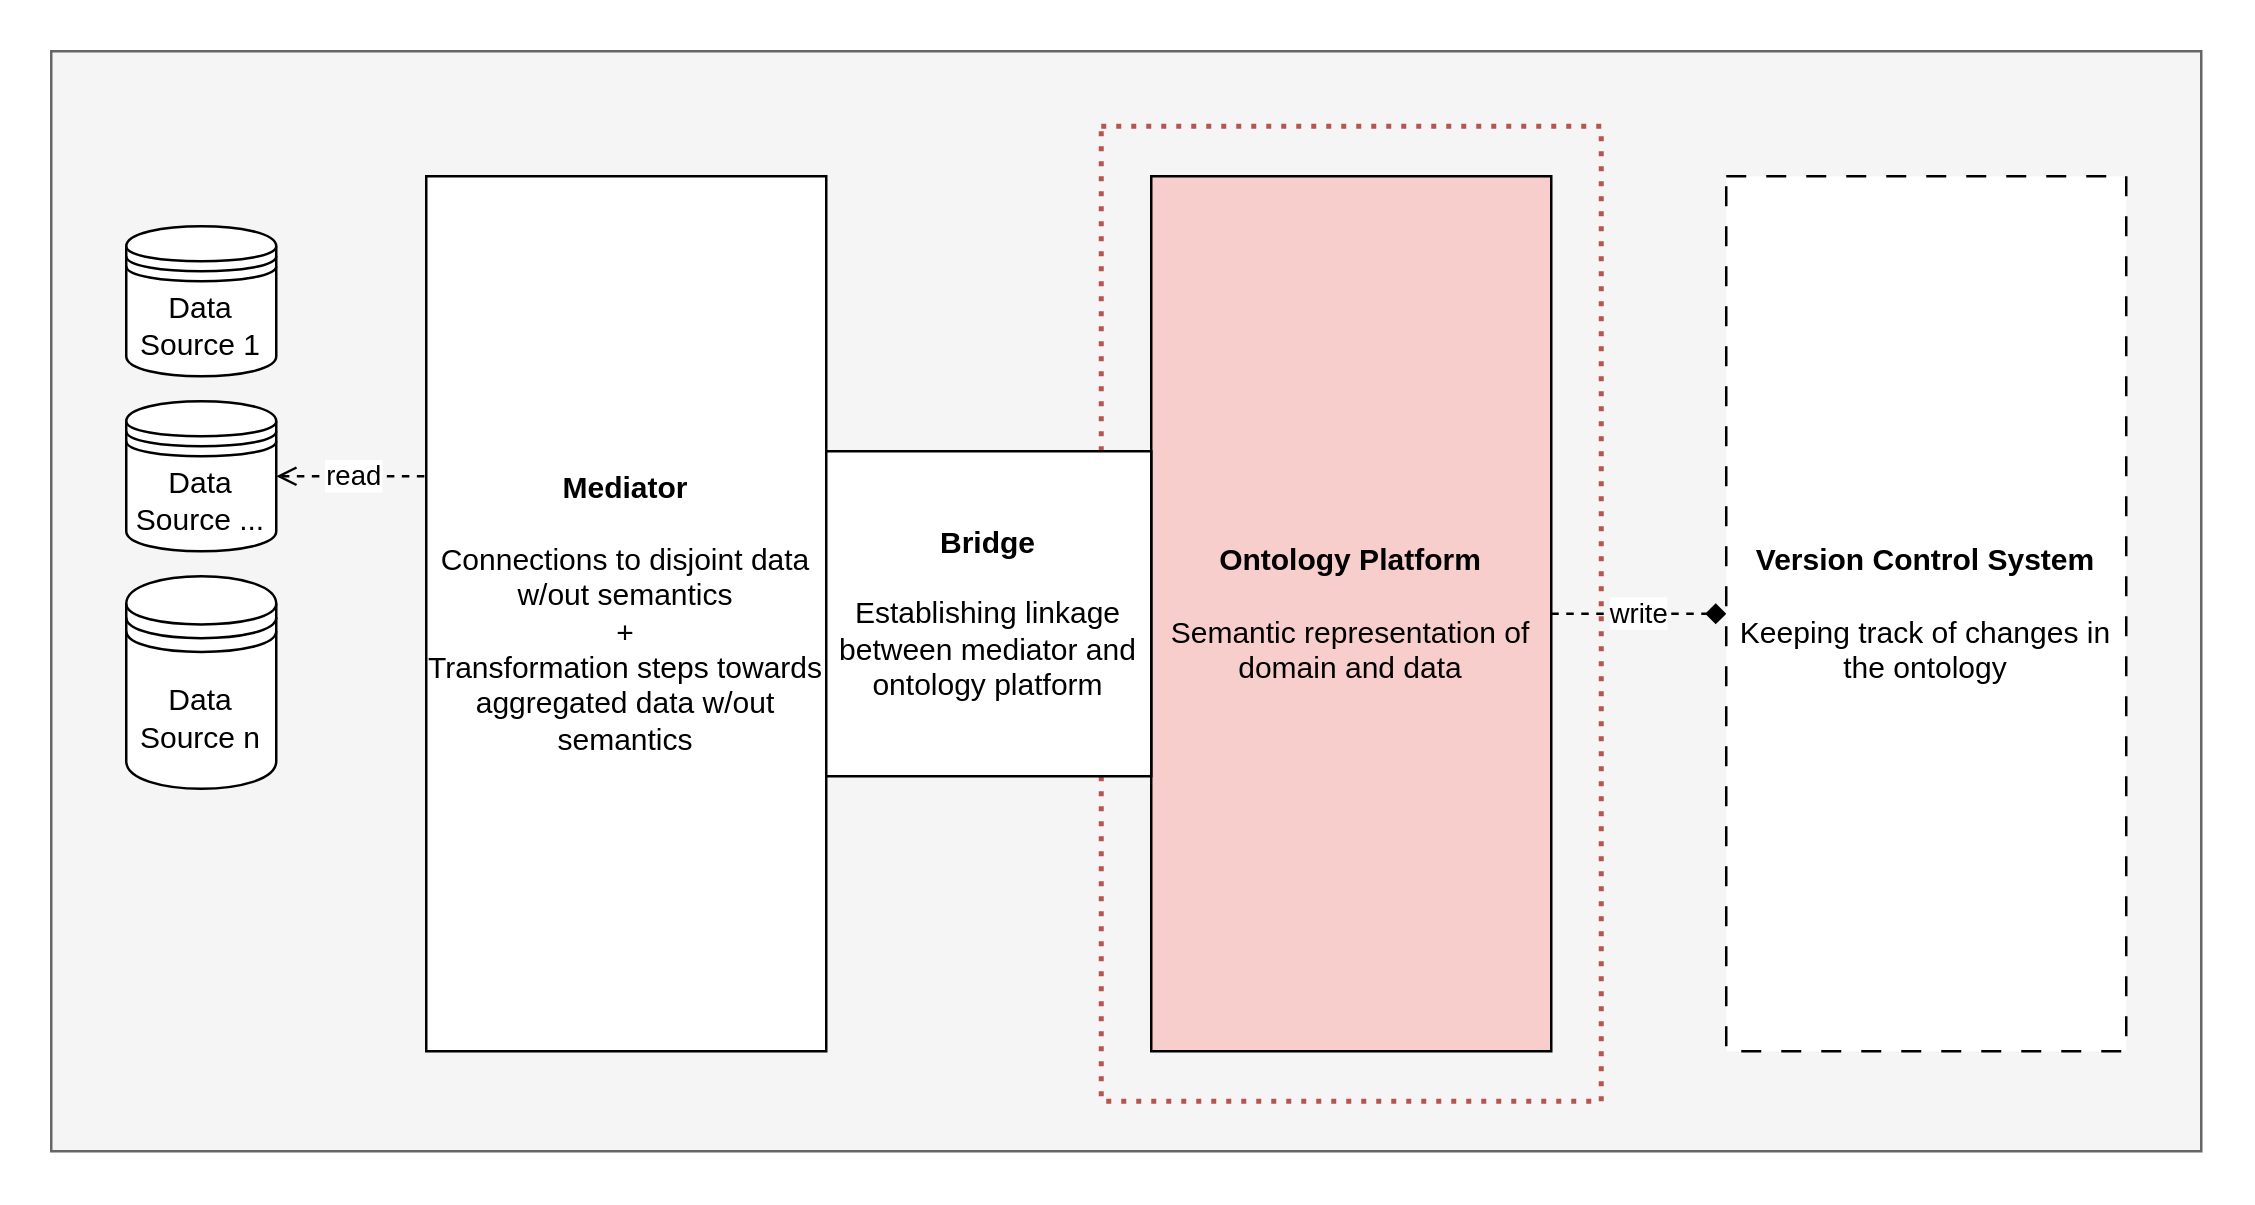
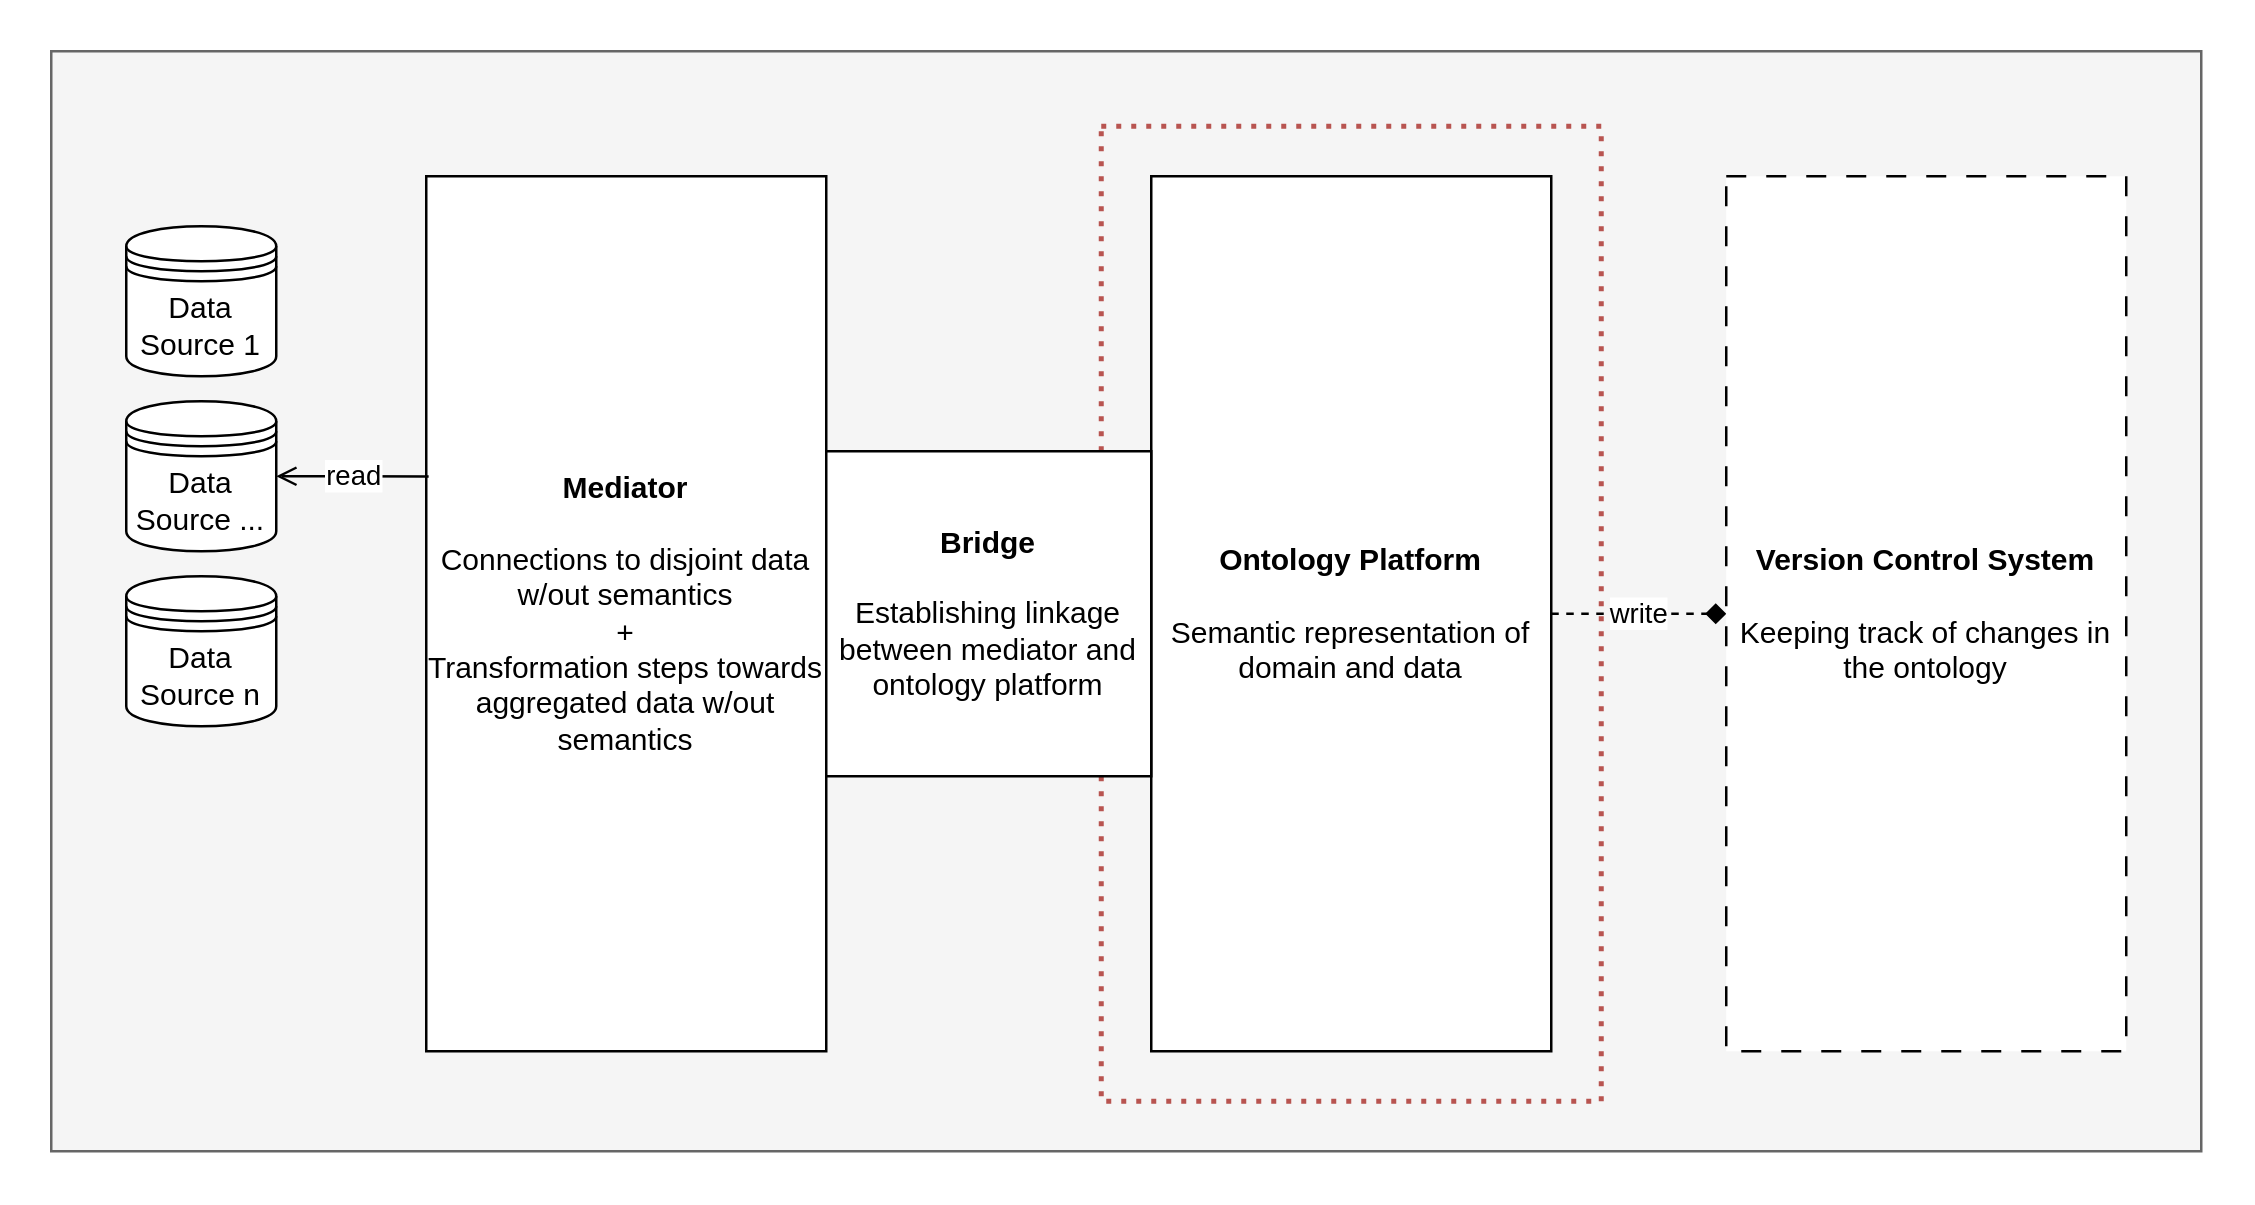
  <mxCell id="0" />
  <mxCell id="1" parent="0" />
  <mxCell id="2" value="" style="rounded=0;whiteSpace=wrap;html=1;strokeWidth=1;fillColor=#f5f5f5;fontColor=#333333;strokeColor=#666666;" parent="1" vertex="1"><mxGeometry x="20" y="20" width="860" height="440" as="geometry" /></mxCell>
  <mxCell id="3" value="" style="rounded=0;whiteSpace=wrap;html=1;dashed=1;dashPattern=1 2;fillColor=none;strokeColor=#b85450;strokeWidth=2;" parent="1" vertex="1"><mxGeometry x="440" y="50" width="200" height="390" as="geometry" /></mxCell>
  <mxCell id="4" value="&lt;b&gt;Mediator&lt;/b&gt;&lt;br&gt;&lt;br&gt;Connections to disjoint data w/out semantics&lt;br&gt;+&lt;br&gt;Transformation steps towards aggregated data w/out semantics" style="rounded=0;whiteSpace=wrap;html=1;" parent="1" vertex="1"><mxGeometry x="170" y="70" width="160" height="350" as="geometry" /></mxCell>
  <mxCell id="5" value="Data Source 1" style="shape=datastore;whiteSpace=wrap;html=1;" parent="1" vertex="1"><mxGeometry x="50" y="90" width="60" height="60" as="geometry" /></mxCell>
- <mxCell id="6" value="read" style="edgeStyle=orthogonalEdgeStyle;rounded=0;orthogonalLoop=1;jettySize=auto;html=1;entryX=0.006;entryY=0.343;entryDx=0;entryDy=0;entryPerimeter=0;endArrow=none;endFill=0;startArrow=open;startFill=0;dashed=1;" parent="1" source="7" target="4" edge="1"><mxGeometry relative="1" as="geometry" /></mxCell>
+ <mxCell id="6" value="read" style="edgeStyle=orthogonalEdgeStyle;rounded=0;orthogonalLoop=1;jettySize=auto;html=1;entryX=0.006;entryY=0.343;entryDx=0;entryDy=0;entryPerimeter=0;endArrow=none;endFill=0;startArrow=open;startFill=0;dashed=0;" parent="1" source="7" target="4" edge="1"><mxGeometry relative="1" as="geometry" /></mxCell>
  <mxCell id="7" value="Data Source ..." style="shape=datastore;whiteSpace=wrap;html=1;" parent="1" vertex="1"><mxGeometry x="50" y="160" width="60" height="60" as="geometry" /></mxCell>
- <mxCell id="8" value="Data Source n" style="shape=datastore;whiteSpace=wrap;html=1;" parent="1" vertex="1"><mxGeometry x="50" y="230" width="60" height="85" as="geometry" /></mxCell>
+ <mxCell id="8" value="Data Source n" style="shape=datastore;whiteSpace=wrap;html=1;" parent="1" vertex="1"><mxGeometry x="50" y="230" width="60" height="60" as="geometry" /></mxCell>
  <mxCell id="9" value="write" style="edgeStyle=orthogonalEdgeStyle;rounded=0;orthogonalLoop=1;jettySize=auto;html=1;dashed=1;endArrow=diamond;" parent="1" source="10" target="12" edge="1"><mxGeometry relative="1" as="geometry" /></mxCell>
- <mxCell id="10" value="&lt;b&gt;Ontology Platform&lt;/b&gt;&lt;br&gt;&lt;br&gt;Semantic representation of domain and data" style="rounded=0;whiteSpace=wrap;html=1;fillColor=#f8cecc;" parent="1" vertex="1"><mxGeometry x="460" y="70" width="160" height="350" as="geometry" /></mxCell>
+ <mxCell id="10" value="&lt;b&gt;Ontology Platform&lt;/b&gt;&lt;br&gt;&lt;br&gt;Semantic representation of domain and data" style="rounded=0;whiteSpace=wrap;html=1;" parent="1" vertex="1"><mxGeometry x="460" y="70" width="160" height="350" as="geometry" /></mxCell>
  <mxCell id="11" value="&lt;b&gt;Bridge&lt;/b&gt;&lt;br&gt;&lt;br&gt;Establishing linkage between mediator and ontology platform" style="rounded=0;whiteSpace=wrap;html=1;" parent="1" vertex="1"><mxGeometry x="330" y="180" width="130" height="130" as="geometry" /></mxCell>
  <mxCell id="12" value="&lt;b&gt;Version Control System&lt;/b&gt;&lt;br&gt;&lt;br&gt;Keeping track of changes in the ontology" style="rounded=0;whiteSpace=wrap;html=1;dashed=1;dashPattern=8 8;" parent="1" vertex="1"><mxGeometry x="690" y="70" width="160" height="350" as="geometry" /></mxCell>
